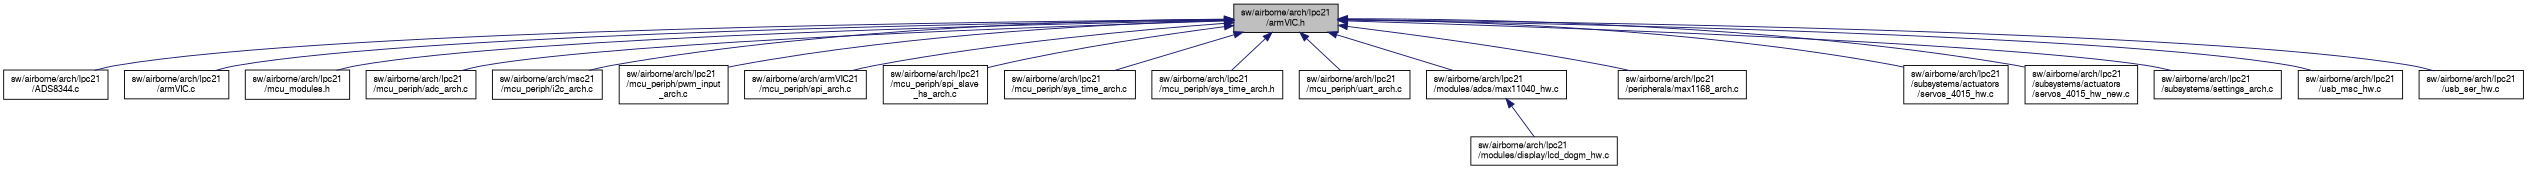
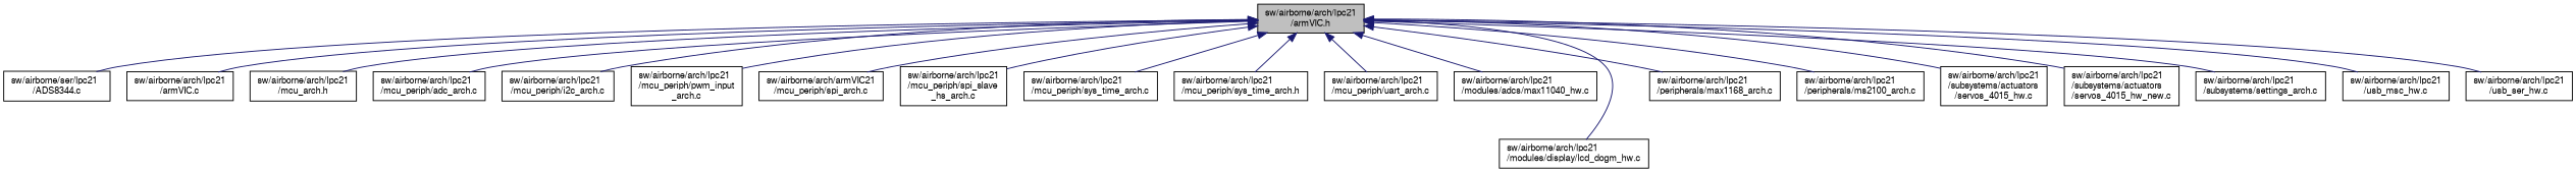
  digraph {
    node [color=black fillcolor=white fontname=FreeSans fontsize=10 shape=record style=filled]
    edge [color=midnightblue dir=back fontname=FreeSans fontsize=10 labelfontname=FreeSans labelfontsize=10 style=solid]
    n1 [fillcolor=grey75 fontcolor=black height=0.2 label="sw/airborne/arch/lpc21\l/armVIC.h" width=0.4]
-   n2 [height=0.2 label="sw/airborne/arch/lpc21\l/ADS8344.c" width=0.4]
+   n2 [height=0.2 label="sw/airborne/ser/lpc21\l/ADS8344.c" width=0.4]
    n3 [height=0.2 label="sw/airborne/arch/lpc21\l/armVIC.c" width=0.4]
-   n4 [height=0.2 label="sw/airborne/arch/lpc21\l/mcu_modules.h" width=0.4]
+   n4 [height=0.2 label="sw/airborne/arch/lpc21\l/mcu_arch.h" width=0.4]
    n5 [height=0.2 label="sw/airborne/arch/lpc21\l/mcu_periph/adc_arch.c" width=0.4]
-   n6 [height=0.2 label="sw/airborne/arch/msc21\l/mcu_periph/i2c_arch.c" width=0.4]
+   n6 [height=0.2 label="sw/airborne/arch/lpc21\l/mcu_periph/i2c_arch.c" width=0.4]
    n7 [height=0.2 label="sw/airborne/arch/lpc21\l/mcu_periph/pwm_input\l_arch.c" width=0.4]
    n8 [height=0.2 label="sw/airborne/arch/armVIC21\l/mcu_periph/spi_arch.c" width=0.4]
    n9 [height=0.2 label="sw/airborne/arch/lpc21\l/mcu_periph/spi_slave\l_hs_arch.c" width=0.4]
    n10 [height=0.2 label="sw/airborne/arch/lpc21\l/mcu_periph/sys_time_arch.c" width=0.4]
    n11 [height=0.2 label="sw/airborne/arch/lpc21\l/mcu_periph/sys_time_arch.h" width=0.4]
    n12 [height=0.2 label="sw/airborne/arch/lpc21\l/mcu_periph/uart_arch.c" width=0.4]
    n13 [height=0.2 label="sw/airborne/arch/lpc21\l/modules/adcs/max11040_hw.c" width=0.4]
    n14 [height=0.2 label="sw/airborne/arch/lpc21\l/modules/display/lcd_dogm_hw.c" width=0.4]
    n15 [height=0.2 label="sw/airborne/arch/lpc21\l/peripherals/max1168_arch.c" width=0.4]
+   n16 [height=0.2 label="sw/airborne/arch/lpc21\l/peripherals/ms2100_arch.c" width=0.4]
    n17 [height=0.2 label="sw/airborne/arch/lpc21\l/subsystems/actuators\l/servos_4015_hw.c" width=0.4]
    n18 [height=0.2 label="sw/airborne/arch/lpc21\l/subsystems/actuators\l/servos_4015_hw_new.c" width=0.4]
    n19 [height=0.2 label="sw/airborne/arch/lpc21\l/subsystems/settings_arch.c" width=0.4]
    n20 [height=0.2 label="sw/airborne/arch/lpc21\l/usb_msc_hw.c" width=0.4]
    n21 [height=0.2 label="sw/airborne/arch/lpc21\l/usb_ser_hw.c" width=0.4]
    n1 -> n2
    n1 -> n3
    n1 -> n4
    n1 -> n5
    n1 -> n6
    n1 -> n7
    n1 -> n8
    n1 -> n9
    n1 -> n10
    n1 -> n11
    n1 -> n12
    n1 -> n13
-   n13 -> n14
+   n1 -> n14
    n1 -> n15
+   n1 -> n16
    n1 -> n17
    n1 -> n18
    n1 -> n19
    n1 -> n20
    n1 -> n21
  }
